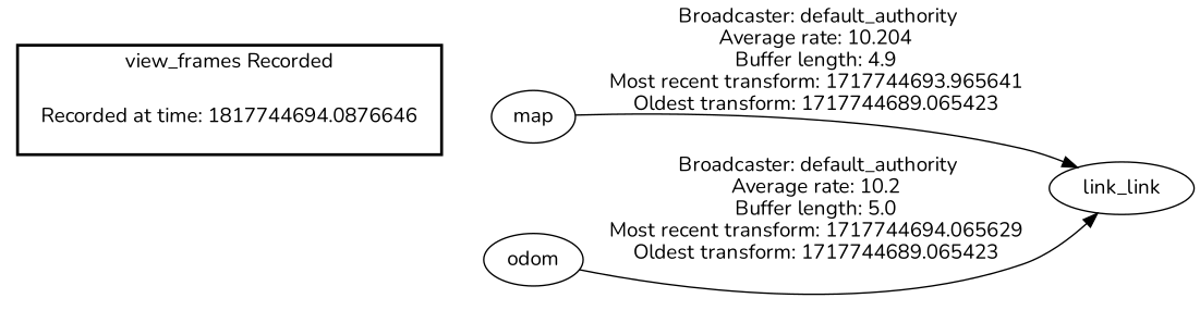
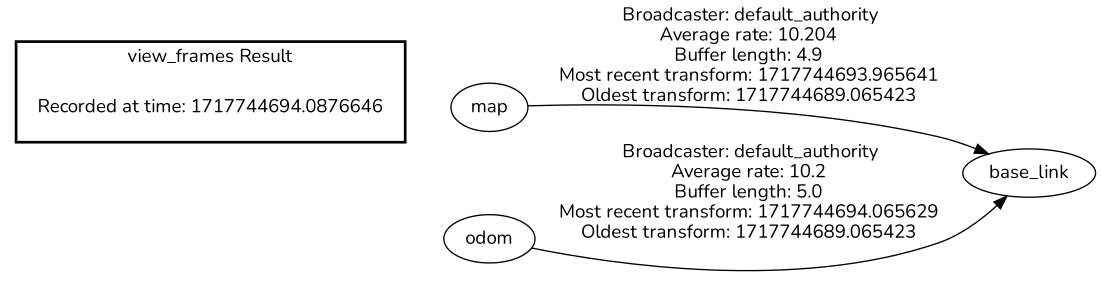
  digraph {
    fontname=Nunito
    rankdir=LR
    node [fontname=Nunito]
    edge [fontname=Nunito]
-   "Recorded at time: 1717744694.0876646" [shape=plaintext label="Recorded at time: 1817744694.0876646"]
+   "Recorded at time: 1717744694.0876646" [shape=plaintext]
    map
    odom
-   base_link [label=link_link]
+   base_link
    subgraph cluster_1 {
      color=black
-     label="view_frames Recorded"
+     label="view_frames Result"
      style=bold
      "Recorded at time: 1717744694.0876646"
    }
    "Recorded at time: 1717744694.0876646" -> map [style=invis]
    map -> base_link [label=" Broadcaster: default_authority\nAverage rate: 10.204\nBuffer length: 4.9\nMost recent transform: 1717744693.965641\nOldest transform: 1717744689.065423\n"]
    odom -> base_link [label=" Broadcaster: default_authority\nAverage rate: 10.2\nBuffer length: 5.0\nMost recent transform: 1717744694.065629\nOldest transform: 1717744689.065423\n"]
  }
